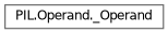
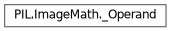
  digraph {
    rankdir=LR
-   n1 [color=grey40 fillcolor=white fontname=Helvetica fontsize=10 height=0.2 label="PIL.Operand._Operand" shape=box style=filled width=0.4]
+   n1 [color=grey40 fillcolor=white fontname=Helvetica fontsize=10 height=0.2 label="PIL.ImageMath._Operand" shape=box style=filled width=0.4]
  }
